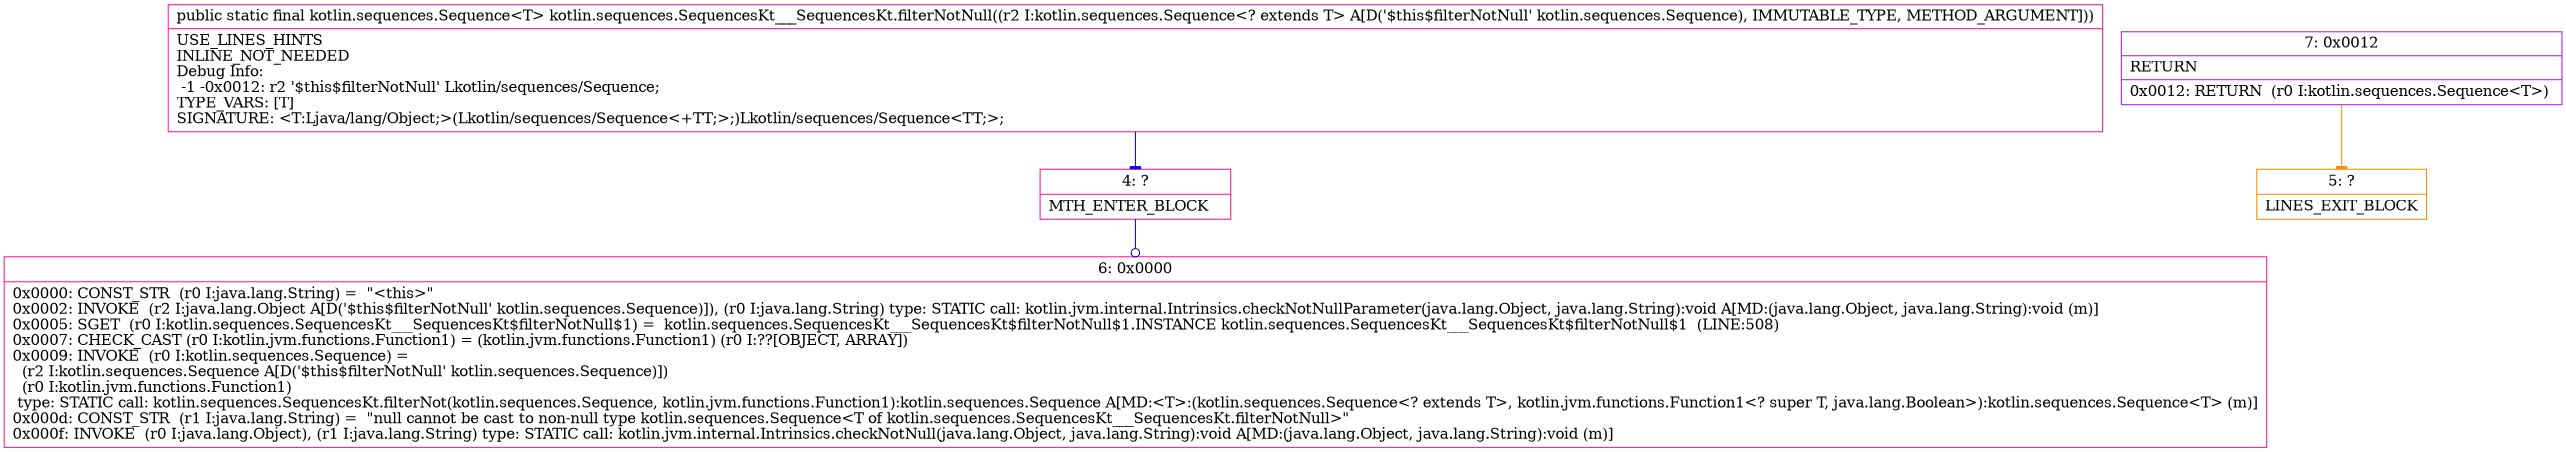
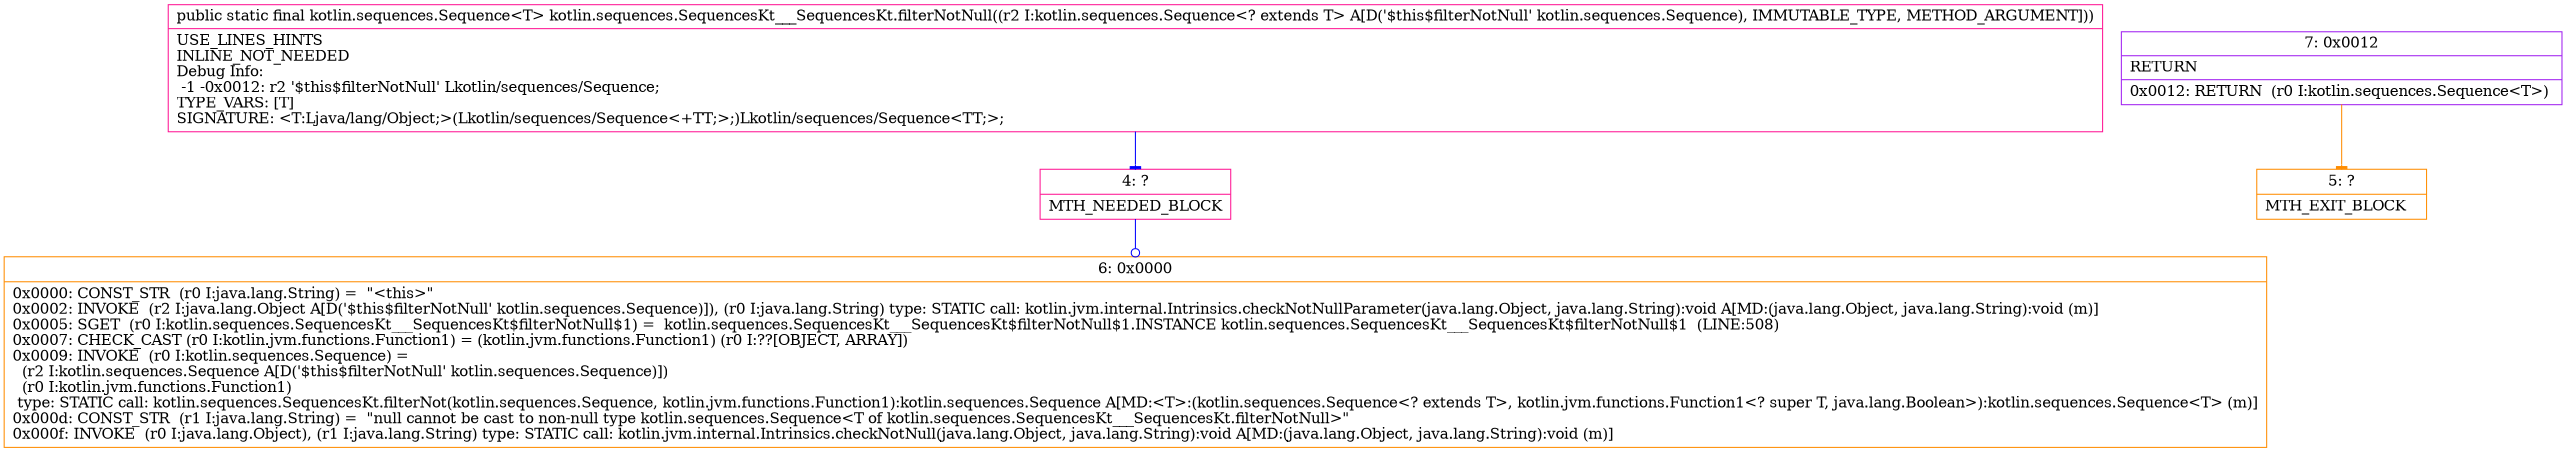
  digraph {
    node [color=deeppink shape=record]
    edge [arrowhead=tee color=blue]
-   n1 [label="{4\:\ ?|MTH_ENTER_BLOCK\l}"]
-   n2 [label="{6\:\ 0x0000|0x0000: CONST_STR  (r0 I:java.lang.String) =  \"\<this\>\" \l0x0002: INVOKE  (r2 I:java.lang.Object A[D('$this$filterNotNull' kotlin.sequences.Sequence)]), (r0 I:java.lang.String) type: STATIC call: kotlin.jvm.internal.Intrinsics.checkNotNullParameter(java.lang.Object, java.lang.String):void A[MD:(java.lang.Object, java.lang.String):void (m)]\l0x0005: SGET  (r0 I:kotlin.sequences.SequencesKt___SequencesKt$filterNotNull$1) =  kotlin.sequences.SequencesKt___SequencesKt$filterNotNull$1.INSTANCE kotlin.sequences.SequencesKt___SequencesKt$filterNotNull$1  (LINE:508)\l0x0007: CHECK_CAST (r0 I:kotlin.jvm.functions.Function1) = (kotlin.jvm.functions.Function1) (r0 I:??[OBJECT, ARRAY]) \l0x0009: INVOKE  (r0 I:kotlin.sequences.Sequence) = \l  (r2 I:kotlin.sequences.Sequence A[D('$this$filterNotNull' kotlin.sequences.Sequence)])\l  (r0 I:kotlin.jvm.functions.Function1)\l type: STATIC call: kotlin.sequences.SequencesKt.filterNot(kotlin.sequences.Sequence, kotlin.jvm.functions.Function1):kotlin.sequences.Sequence A[MD:\<T\>:(kotlin.sequences.Sequence\<? extends T\>, kotlin.jvm.functions.Function1\<? super T, java.lang.Boolean\>):kotlin.sequences.Sequence\<T\> (m)]\l0x000d: CONST_STR  (r1 I:java.lang.String) =  \"null cannot be cast to non\-null type kotlin.sequences.Sequence\<T of kotlin.sequences.SequencesKt___SequencesKt.filterNotNull\>\" \l0x000f: INVOKE  (r0 I:java.lang.Object), (r1 I:java.lang.String) type: STATIC call: kotlin.jvm.internal.Intrinsics.checkNotNull(java.lang.Object, java.lang.String):void A[MD:(java.lang.Object, java.lang.String):void (m)]\l}"]
+   n1 [label="{4\:\ ?|MTH_NEEDED_BLOCK\l}"]
+   n2 [color=darkorange label="{6\:\ 0x0000|0x0000: CONST_STR  (r0 I:java.lang.String) =  \"\<this\>\" \l0x0002: INVOKE  (r2 I:java.lang.Object A[D('$this$filterNotNull' kotlin.sequences.Sequence)]), (r0 I:java.lang.String) type: STATIC call: kotlin.jvm.internal.Intrinsics.checkNotNullParameter(java.lang.Object, java.lang.String):void A[MD:(java.lang.Object, java.lang.String):void (m)]\l0x0005: SGET  (r0 I:kotlin.sequences.SequencesKt___SequencesKt$filterNotNull$1) =  kotlin.sequences.SequencesKt___SequencesKt$filterNotNull$1.INSTANCE kotlin.sequences.SequencesKt___SequencesKt$filterNotNull$1  (LINE:508)\l0x0007: CHECK_CAST (r0 I:kotlin.jvm.functions.Function1) = (kotlin.jvm.functions.Function1) (r0 I:??[OBJECT, ARRAY]) \l0x0009: INVOKE  (r0 I:kotlin.sequences.Sequence) = \l  (r2 I:kotlin.sequences.Sequence A[D('$this$filterNotNull' kotlin.sequences.Sequence)])\l  (r0 I:kotlin.jvm.functions.Function1)\l type: STATIC call: kotlin.sequences.SequencesKt.filterNot(kotlin.sequences.Sequence, kotlin.jvm.functions.Function1):kotlin.sequences.Sequence A[MD:\<T\>:(kotlin.sequences.Sequence\<? extends T\>, kotlin.jvm.functions.Function1\<? super T, java.lang.Boolean\>):kotlin.sequences.Sequence\<T\> (m)]\l0x000d: CONST_STR  (r1 I:java.lang.String) =  \"null cannot be cast to non\-null type kotlin.sequences.Sequence\<T of kotlin.sequences.SequencesKt___SequencesKt.filterNotNull\>\" \l0x000f: INVOKE  (r0 I:java.lang.Object), (r1 I:java.lang.String) type: STATIC call: kotlin.jvm.internal.Intrinsics.checkNotNull(java.lang.Object, java.lang.String):void A[MD:(java.lang.Object, java.lang.String):void (m)]\l}"]
    n3 [color=purple label="{7\:\ 0x0012|RETURN\l|0x0012: RETURN  (r0 I:kotlin.sequences.Sequence\<T\>) \l}"]
-   n4 [color=darkorange label="{5\:\ ?|LINES_EXIT_BLOCK\l}"]
+   n4 [color=darkorange label="{5\:\ ?|MTH_EXIT_BLOCK\l}"]
    n5 [label="{public static final kotlin.sequences.Sequence\<T\> kotlin.sequences.SequencesKt___SequencesKt.filterNotNull((r2 I:kotlin.sequences.Sequence\<? extends T\> A[D('$this$filterNotNull' kotlin.sequences.Sequence), IMMUTABLE_TYPE, METHOD_ARGUMENT]))  | USE_LINES_HINTS\lINLINE_NOT_NEEDED\lDebug Info:\l  \-1 \-0x0012: r2 '$this$filterNotNull' Lkotlin\/sequences\/Sequence;\lTYPE_VARS: [T]\lSIGNATURE: \<T:Ljava\/lang\/Object;\>(Lkotlin\/sequences\/Sequence\<+TT;\>;)Lkotlin\/sequences\/Sequence\<TT;\>;\l}"]
    n1 -> n2 [arrowhead=odot]
    n3 -> n4 [color=darkorange]
    n5 -> n1
  }
